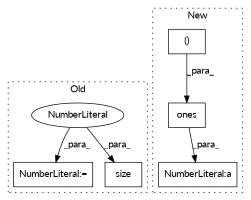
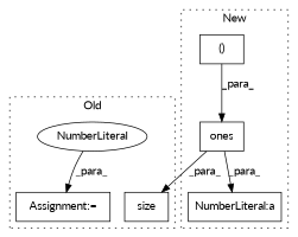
  digraph {
    fontname=Lato
    node [a=32 fontname=Lato l=1 shape=box]
    edge [fontname=Lato]
    n1 [l="5,1" label=size s="733,739"]
    n2 [a=34 label=NumberLiteral s=738 shape=ellipse]
-   n3 [a=7 label="NumberLiteral:=" s=1005]
+   n3 [a=7 label="Assignment:=" s=1005]
    n4 [l="10,2" label=ones s="2138,2172"]
    n5 [a=106 l=24 label="()" s=2148]
    n6 [a=27 l=3 label="NumberLiteral:a" s=2255]
    subgraph cluster_1 {
      label=Old
      style=dotted
      n1
      n2
      n3
    }
    subgraph cluster_2 {
      label=New
      style=dotted
      n4
      n5
      n6
    }
-   n2 -> n1 [label=_para_]
+   n4 -> n1 [label=_para_]
    n2 -> n3 [label=_para_]
    n4 -> n6 [label=_para_]
    n5 -> n4 [label=_para_]
  }
